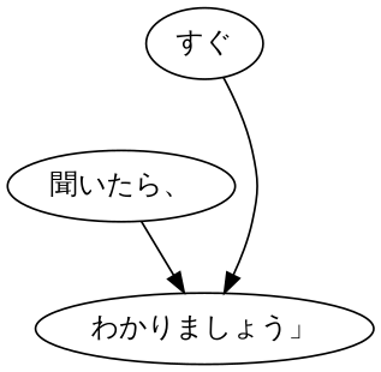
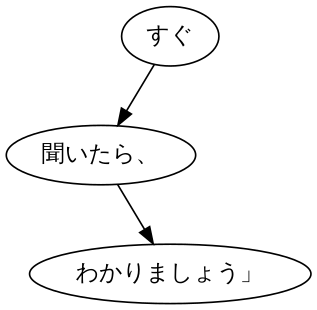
  digraph {
    n1 [label="聞いたら、"]
    n2 [label="わかりましょう」"]
    n3 [label="すぐ"]
    n1 -> n2
-   n3 -> n2
+   n3 -> n1
  }
